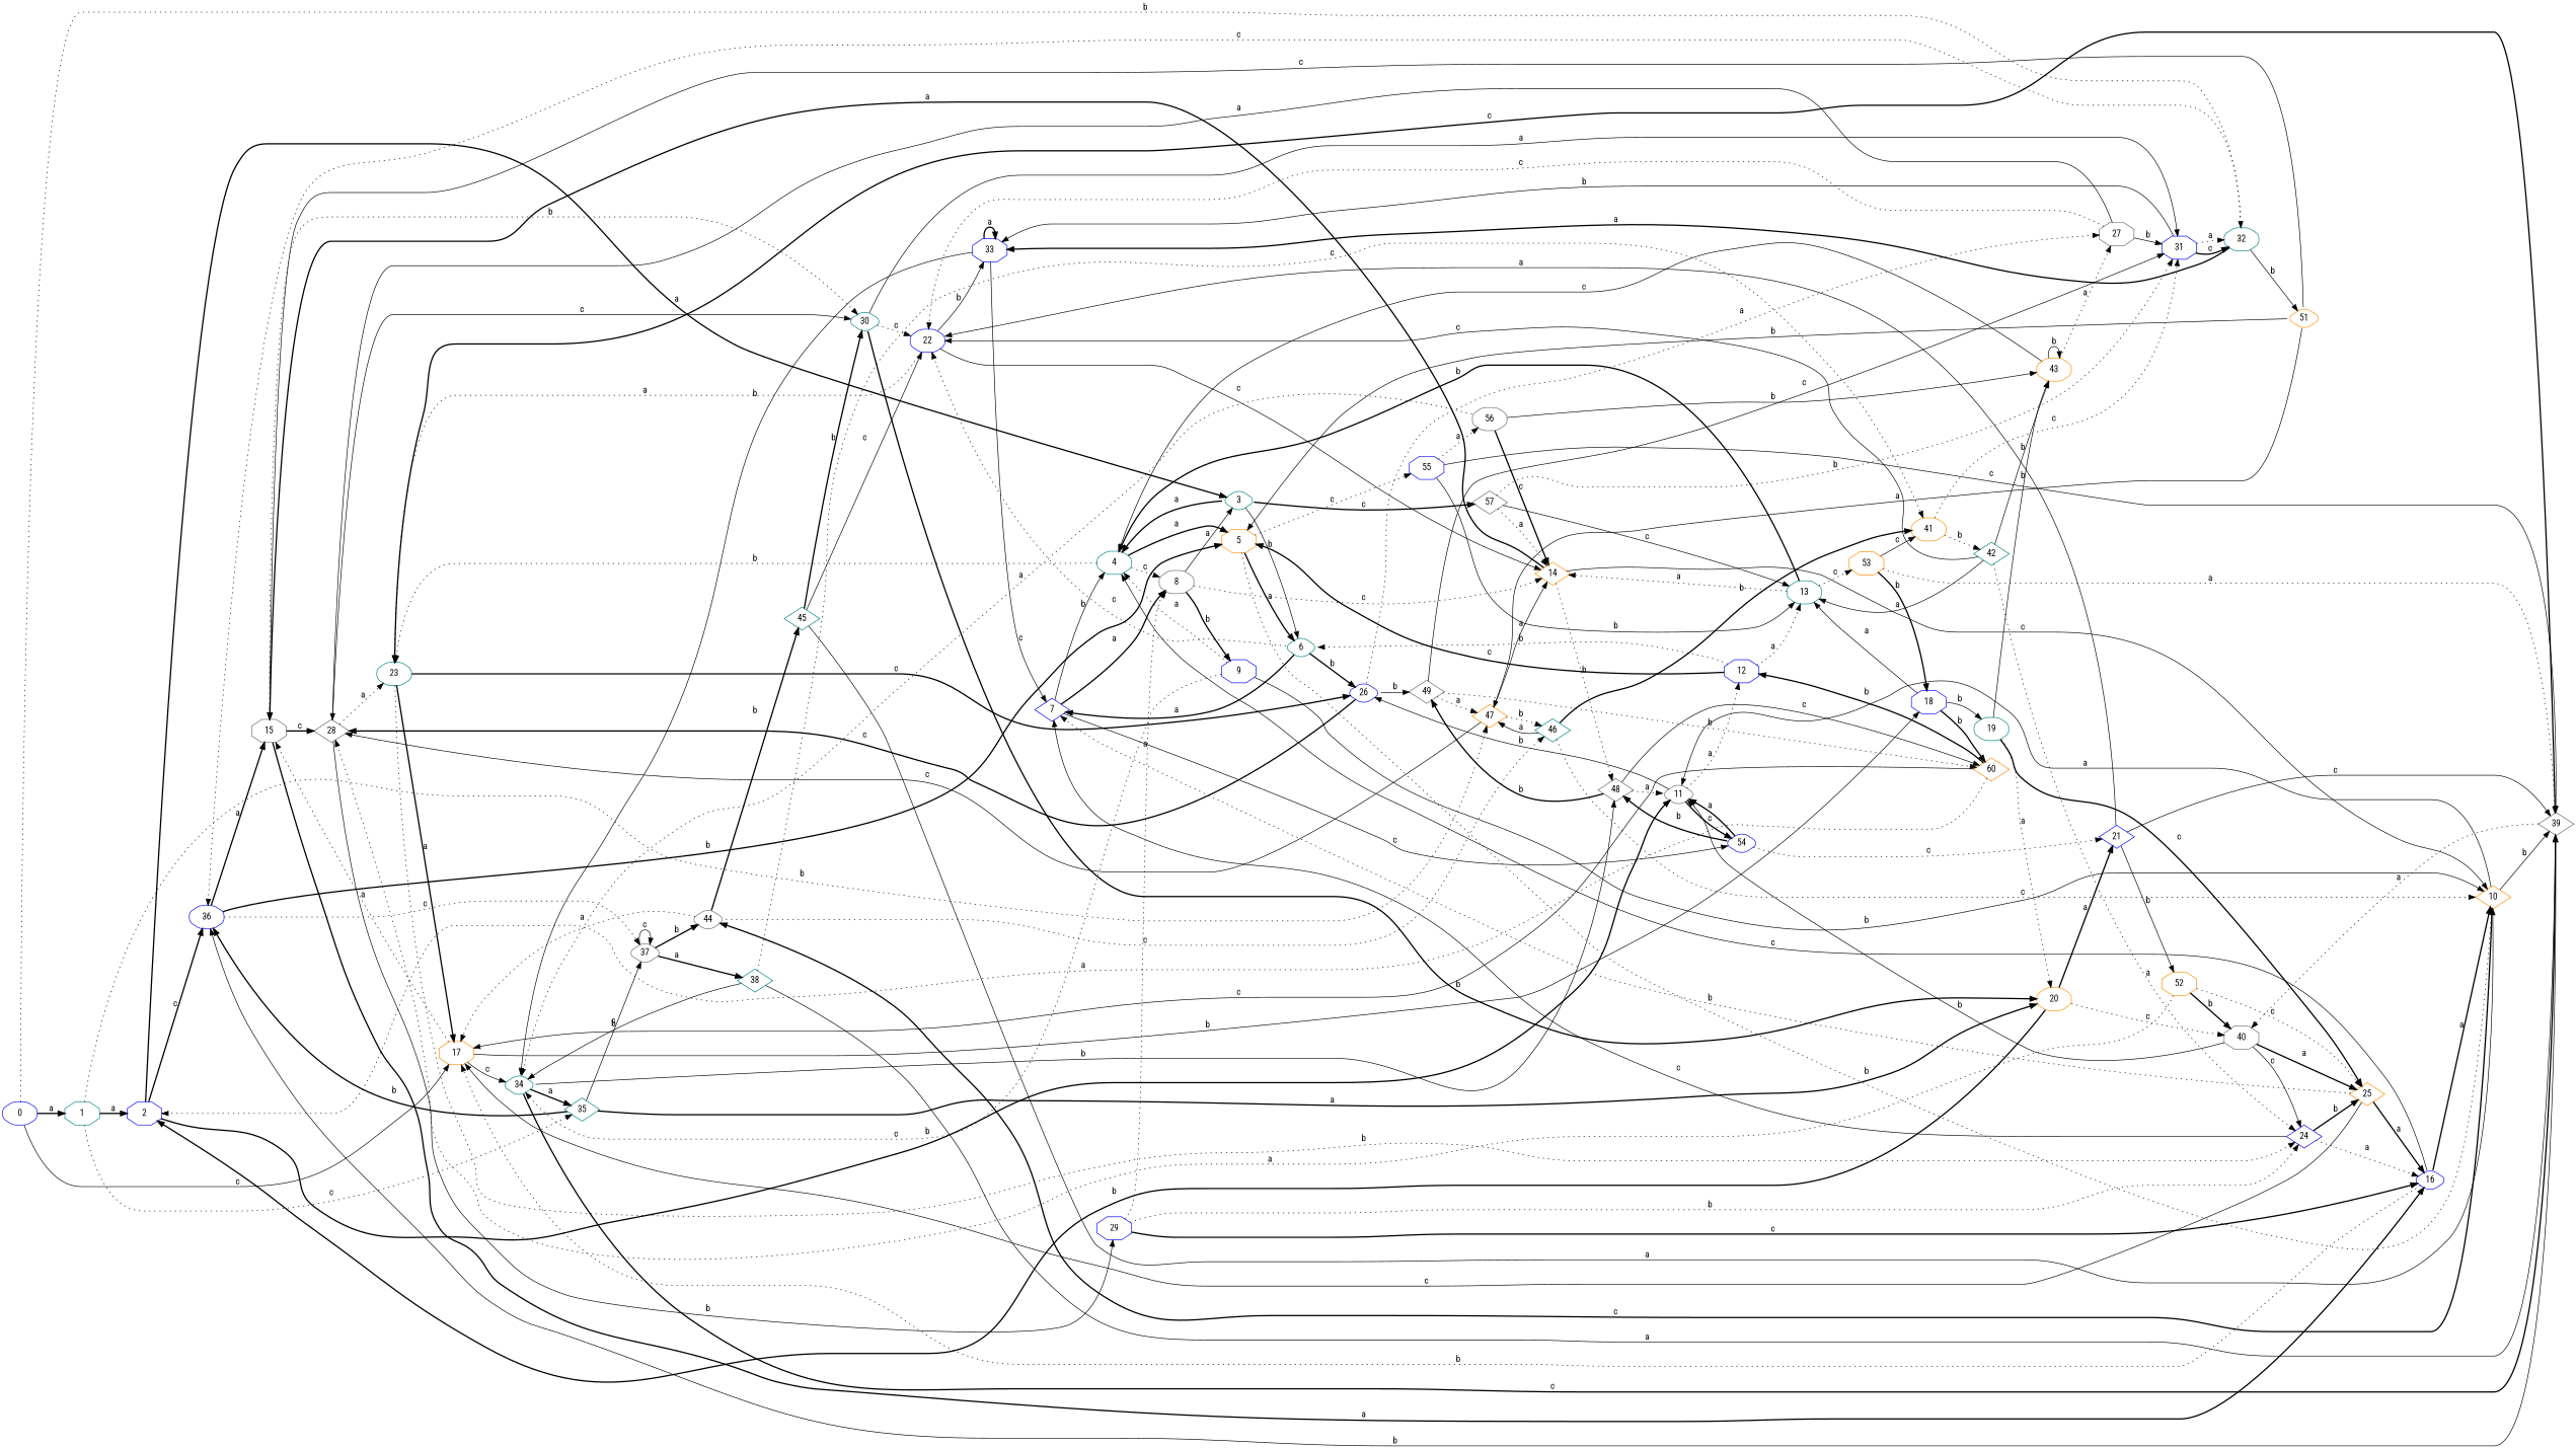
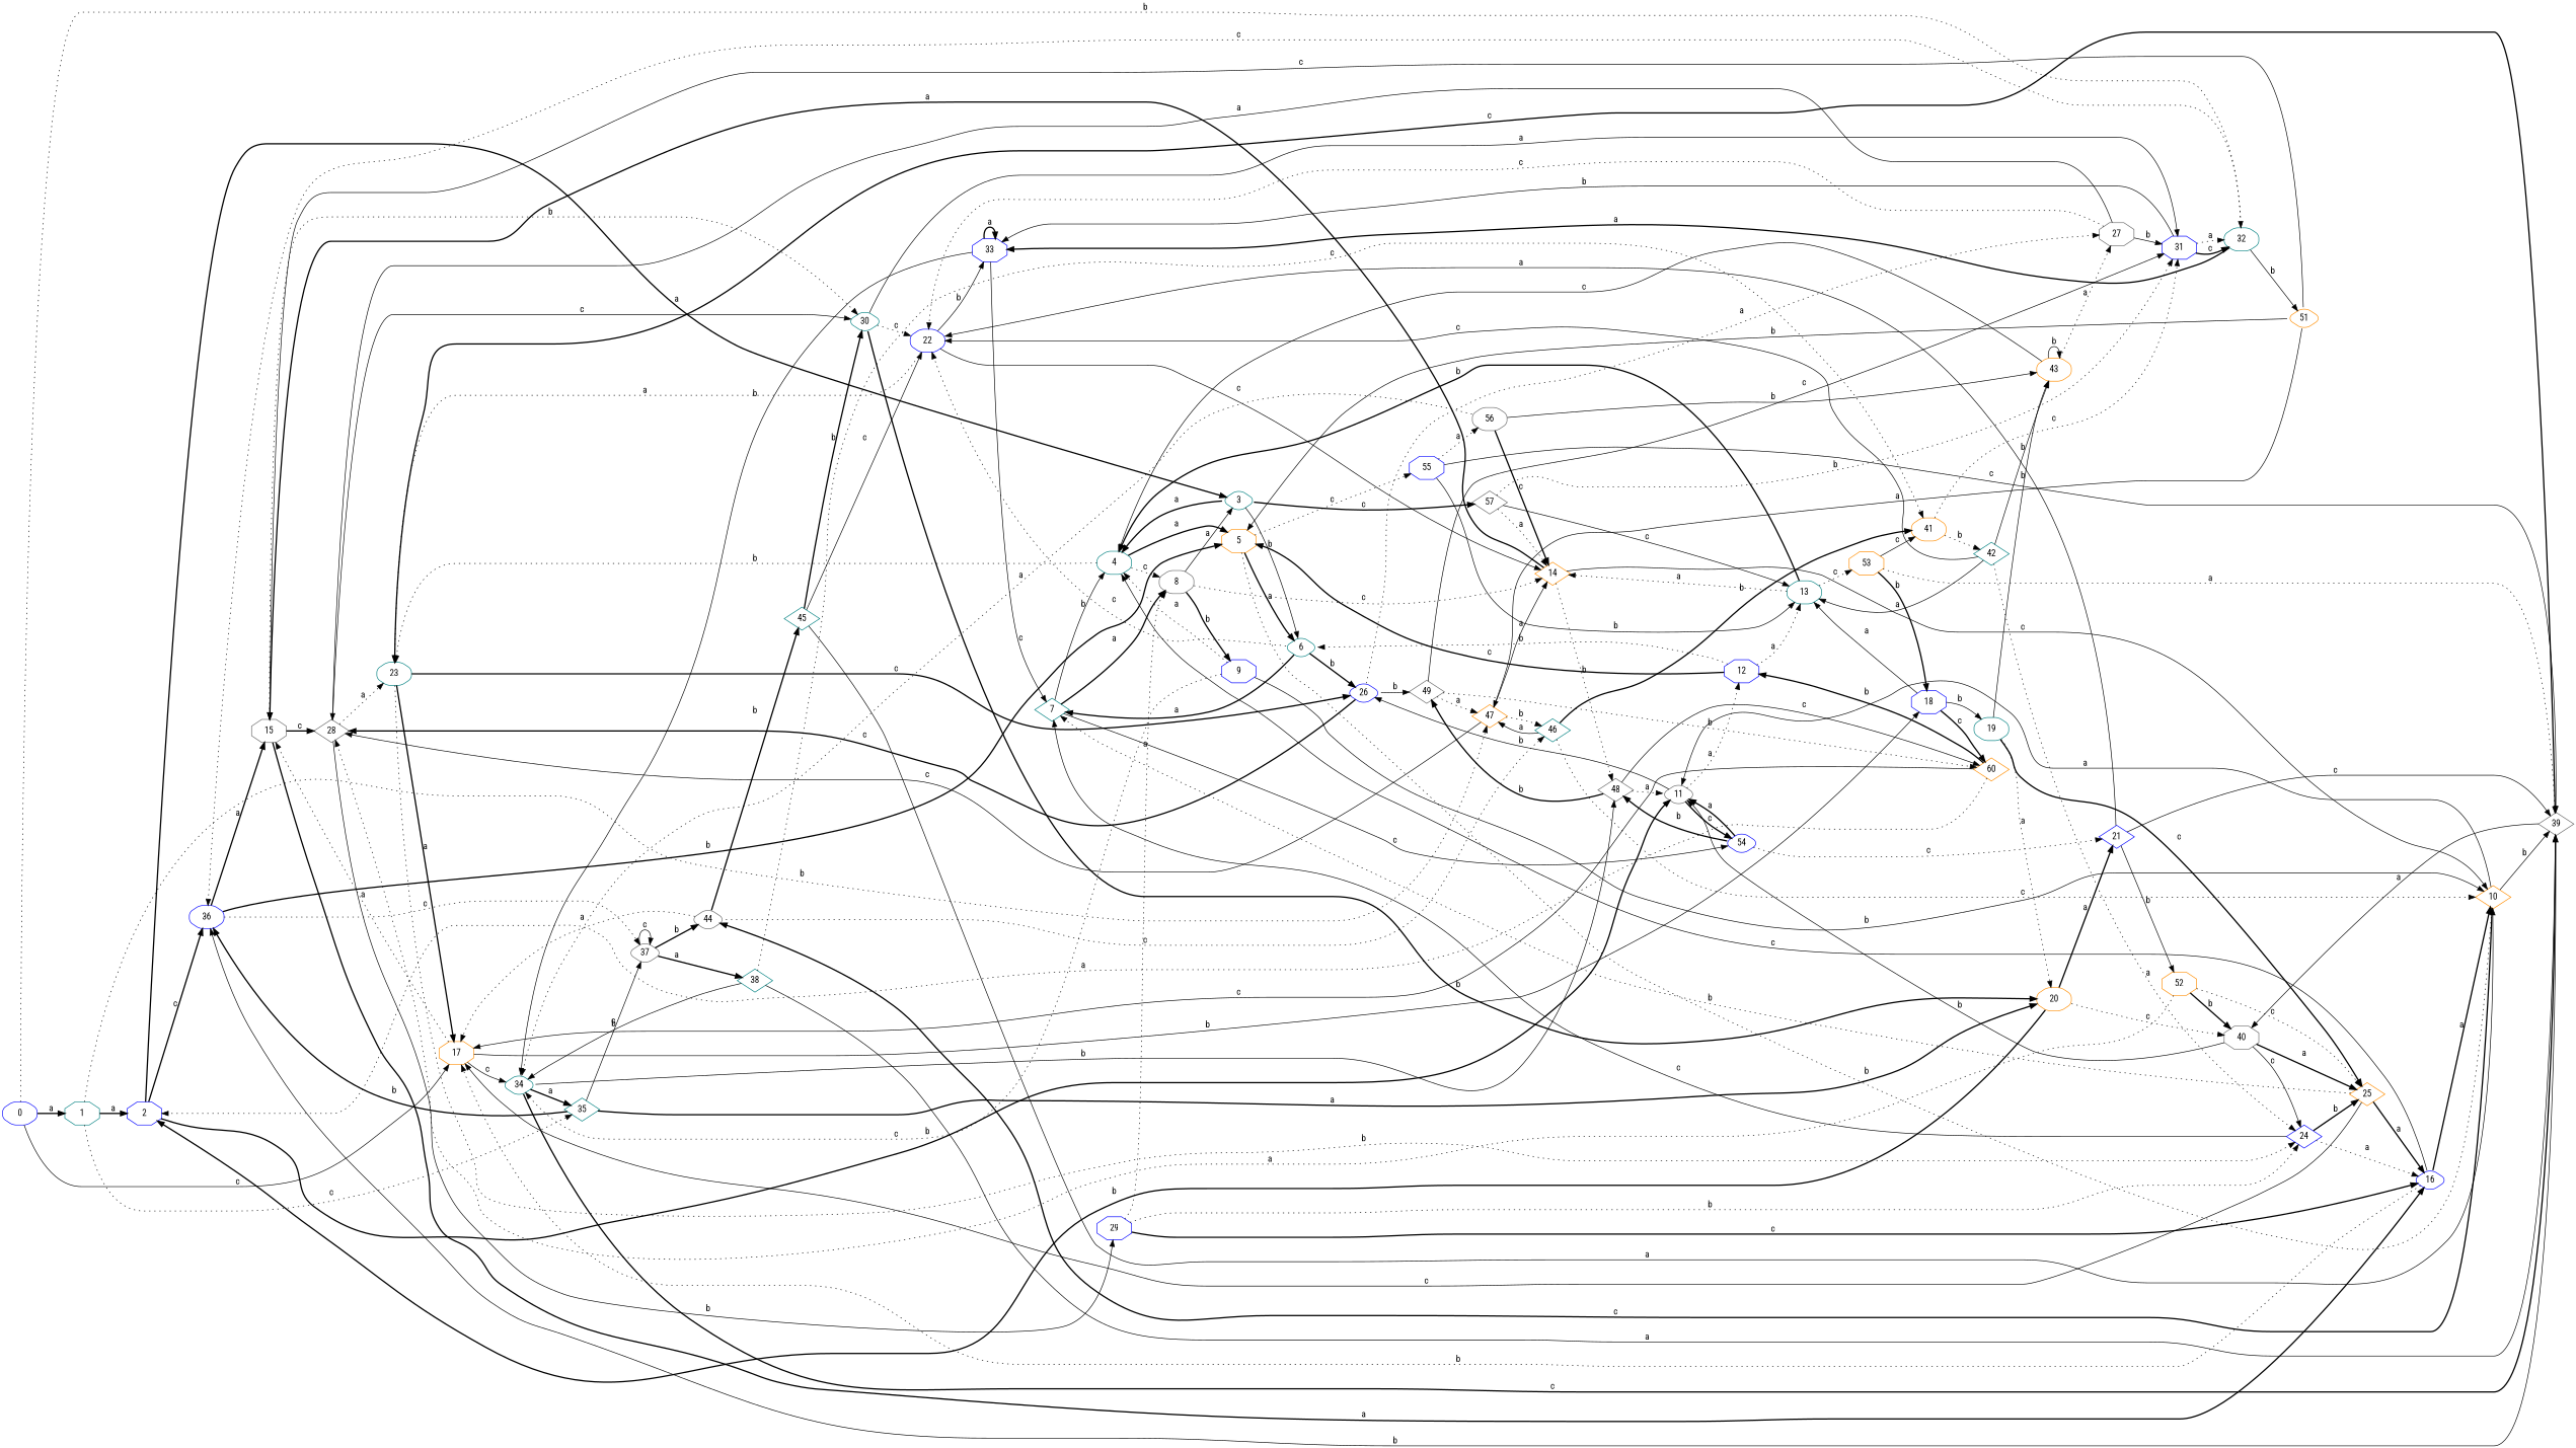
  digraph {
    fontname="Roboto Condensed"
    rankdir=LR
    node [color=blue fillcolor=white fontname="Roboto Condensed" shape=octagon style=filled]
    edge [fontname="Roboto Condensed" style=solid]
    n1 [label=0 style="rounded,filled"]
    n2 [color=teal label=1]
    n3 [color=darkorange label=17]
    n4 [color=teal label=32 style="rounded,filled"]
    n5 [label=2]
    n6 [color=teal label=35 shape=diamond]
    n7 [color=darkorange label=47 shape=diamond]
    n8 [color=teal label=34 shape=diamond style="rounded,filled"]
    n9 [color=gray40 label=15]
    n10 [label=18]
    n11 [label=36 style="rounded,filled"]
    n12 [label=33]
    n13 [color=darkorange label=51 shape=diamond style="rounded,filled"]
    n14 [color=teal label=3 shape=diamond style="rounded,filled"]
    n15 [color=gray40 label=11 shape=diamond style="rounded,filled"]
    n16 [color=darkorange label=20 style="rounded,filled"]
    n17 [color=gray40 label=37 shape=diamond style="rounded,filled"]
    n18 [color=darkorange label=14 shape=diamond]
    n19 [color=gray40 label=28 shape=diamond]
    n20 [color=teal label=46 shape=diamond]
    n21 [color=teal label=4 style="rounded,filled"]
    n22 [color=teal label=6 shape=diamond style="rounded,filled"]
    n23 [color=gray40 label=57 shape=diamond]
    n24 [label=26 shape=diamond style="rounded,filled"]
    n25 [label=54 shape=diamond style="rounded,filled"]
    n26 [label=12]
    n27 [color=darkorange label=5]
    n28 [color=gray40 label=8 style="rounded,filled"]
    n29 [color=teal label=23 style="rounded,filled"]
-   n30 [label=7 shape=diamond]
+   n30 [color=teal label=7 shape=diamond]
    n31 [label=22 style="rounded,filled"]
    n32 [color=teal label=13 style="rounded,filled"]
    n33 [label=31]
    n34 [color=darkorange label=10 shape=diamond]
    n35 [label=55]
    n36 [label=9]
    n37 [label=24 shape=diamond]
    n38 [color=gray40 label=39 shape=diamond]
    n39 [color=gray40 label=44 shape=diamond style="rounded,filled"]
    n40 [color=gray40 label=56 style="rounded,filled"]
    n41 [color=gray40 label=27]
    n42 [color=gray40 label=49 shape=diamond]
    n43 [color=gray40 label=48 shape=diamond]
    n44 [label=21 shape=diamond]
    n45 [color=gray40 label=40]
    n46 [color=teal label=45 shape=diamond]
    n47 [color=darkorange label=53]
    n48 [color=darkorange label=41 style="rounded,filled"]
    n49 [label=16 shape=diamond style="rounded,filled"]
    n50 [color=teal label=30 shape=diamond style="rounded,filled"]
    n51 [color=darkorange label=60 shape=diamond]
    n52 [label=29]
    n53 [color=teal label=19 style="rounded,filled"]
    n54 [color=darkorange label=25 shape=diamond]
    n55 [color=darkorange label=43 style="rounded,filled"]
    n56 [color=darkorange label=52]
    n57 [color=teal label=38 shape=diamond]
    n58 [color=teal label=42 shape=diamond]
    n1 -> n2 [label=a style=bold]
    n1 -> n3 [label=c]
    n1 -> n4 [label=b style=dotted]
    n2 -> n5 [label=a style=bold]
    n2 -> n6 [label=c style=dotted]
    n2 -> n7 [label=b style=dotted]
    n3 -> n8 [label=c]
    n3 -> n9 [label=a style=dotted]
    n3 -> n10 [label=b]
    n4 -> n11 [label=c style=dotted]
    n4 -> n12 [label=a style=bold]
    n4 -> n13 [label=b]
    n5 -> n11 [label=c style=bold]
    n5 -> n14 [label=a style=bold]
    n5 -> n15 [label=b style=bold]
    n6 -> n11 [label=b style=bold]
    n6 -> n16 [label=a style=bold]
    n6 -> n17 [label=c]
    n7 -> n18 [label=a]
    n7 -> n19 [label=c]
    n7 -> n20 [label=b style=dotted]
    n8 -> n6 [label=a style=bold]
    n8 -> n38 [label=c style=bold]
    n8 -> n43 [label=b]
    n9 -> n19 [label=c style=bold]
    n9 -> n49 [label=a style=bold]
    n9 -> n50 [label=b style=dotted]
    n10 -> n32 [label=a]
-   n10 -> n51 [label=b style=bold]
+   n10 -> n51 [label=c style=bold]
    n10 -> n53 [label=b]
    n11 -> n9 [label=a style=bold]
    n11 -> n17 [label=c style=dotted]
    n11 -> n27 [label=b style=bold]
    n12 -> n8 [label=b]
    n12 -> n12 [label=a style=bold]
    n12 -> n30 [label=c]
    n13 -> n7 [label=a]
    n13 -> n9 [label=c]
    n13 -> n27 [label=b]
    n14 -> n21 [label=a style=bold]
    n14 -> n22 [label=b]
    n14 -> n23 [label=c style=bold]
    n15 -> n24 [label=b]
    n15 -> n25 [label=c style=bold]
    n15 -> n26 [label=a style=dotted]
    n16 -> n5 [label=b style=bold]
    n16 -> n44 [label=a style=bold]
    n16 -> n45 [label=c style=dotted]
    n17 -> n17 [label=c]
    n17 -> n39 [label=b style=bold]
    n17 -> n57 [label=a style=bold]
    n18 -> n9 [label=a style=bold]
    n18 -> n34 [label=c]
    n18 -> n43 [label=b style=dotted]
    n19 -> n29 [label=a style=dotted]
    n19 -> n50 [label=c]
    n19 -> n52 [label=b]
    n20 -> n7 [label=a]
    n20 -> n34 [label=c style=dotted]
    n20 -> n48 [label=b style=bold]
    n21 -> n27 [label=a style=bold]
    n21 -> n28 [label=c style=dotted]
    n21 -> n29 [label=b style=dotted]
    n22 -> n24 [label=b style=bold]
    n22 -> n30 [label=a style=bold]
    n22 -> n31 [label=c style=dotted]
    n23 -> n18 [label=a style=dotted]
    n23 -> n32 [label=c]
    n23 -> n33 [label=b style=dotted]
    n24 -> n19 [label=c style=bold]
    n24 -> n41 [label=a style=dotted]
    n24 -> n42 [label=b]
    n25 -> n15 [label=a style=bold]
    n25 -> n43 [label=b style=bold]
    n25 -> n44 [label=c style=dotted]
    n26 -> n22 [label=b style=dotted]
    n26 -> n27 [label=c style=bold]
    n26 -> n32 [label=a style=dotted]
    n27 -> n22 [label=a style=bold]
    n27 -> n34 [label=b style=dotted]
    n27 -> n35 [label=c style=dotted]
    n28 -> n14 [label=a]
    n28 -> n18 [label=c style=dotted]
    n28 -> n36 [label=b style=bold]
    n29 -> n3 [label=a style=bold]
    n29 -> n24 [label=c style=bold]
    n29 -> n37 [label=b style=dotted]
    n30 -> n21 [label=b]
    n30 -> n25 [label=c]
    n30 -> n28 [label=a style=bold]
    n31 -> n12 [label=b]
    n31 -> n18 [label=c]
    n31 -> n29 [label=a style=dotted]
    n32 -> n18 [label=a style=dotted]
    n32 -> n21 [label=b style=bold]
    n32 -> n47 [label=c style=dotted]
    n33 -> n4 [label=a style=dotted]
    n33 -> n4 [label=c style=bold]
    n33 -> n12 [label=b]
    n34 -> n15 [label=a]
    n34 -> n38 [label=b]
    n34 -> n39 [label=c style=bold]
    n35 -> n32 [label=b]
    n35 -> n38 [label=c]
    n35 -> n40 [label=a style=dotted]
    n36 -> n8 [label=c style=dotted]
    n36 -> n21 [label=a style=dotted]
    n36 -> n34 [label=b]
    n37 -> n30 [label=c]
    n37 -> n49 [label=a style=dotted]
    n37 -> n54 [label=b style=bold]
    n38 -> n11 [label=b]
    n38 -> n29 [label=c style=bold]
-   n38 -> n45 [label=a style=dotted]
+   n38 -> n45 [label=a]
    n39 -> n3 [label=a style=dotted]
    n39 -> n20 [label=c style=dotted]
    n39 -> n46 [label=b style=bold]
    n40 -> n8 [label=a style=dotted]
    n40 -> n18 [label=c style=bold]
    n40 -> n55 [label=b]
    n41 -> n19 [label=a]
    n41 -> n31 [label=c style=dotted]
    n41 -> n33 [label=b]
    n42 -> n7 [label=a style=dotted]
    n42 -> n33 [label=c]
    n42 -> n51 [label=b style=dotted]
    n43 -> n15 [label=a style=dotted]
    n43 -> n42 [label=b style=bold]
    n43 -> n51 [label=c]
    n44 -> n31 [label=a]
    n44 -> n38 [label=c]
    n44 -> n56 [label=b]
    n45 -> n15 [label=b]
    n45 -> n37 [label=c]
    n45 -> n54 [label=a style=bold]
    n46 -> n31 [label=c]
    n46 -> n34 [label=a]
    n46 -> n50 [label=b style=bold]
    n47 -> n10 [label=b style=bold]
    n47 -> n38 [label=a style=dotted]
    n47 -> n48 [label=c]
    n48 -> n33 [label=c style=dotted]
    n48 -> n58 [label=b style=dotted]
    n49 -> n3 [label=b style=dotted]
    n49 -> n21 [label=c]
    n49 -> n34 [label=a style=bold]
    n50 -> n16 [label=b style=bold]
    n50 -> n31 [label=c style=dotted]
    n50 -> n33 [label=a]
    n51 -> n3 [label=c]
    n51 -> n5 [label=a style=dotted]
    n51 -> n26 [label=b style=bold]
    n52 -> n28 [label=a style=dotted]
    n52 -> n37 [label=b style=dotted]
    n52 -> n49 [label=c style=bold]
    n53 -> n16 [label=a style=dotted]
    n53 -> n54 [label=c style=bold]
    n53 -> n55 [label=b]
    n54 -> n3 [label=c]
    n54 -> n30 [label=b style=dotted]
    n54 -> n49 [label=a style=bold]
    n55 -> n21 [label=c]
    n55 -> n41 [label=a style=dotted]
    n55 -> n55 [label=b]
    n56 -> n19 [label=a style=dotted]
    n56 -> n45 [label=b style=bold]
    n56 -> n54 [label=c style=dotted]
    n57 -> n8 [label=b]
    n57 -> n38 [label=a]
    n57 -> n48 [label=c style=dotted]
    n58 -> n31 [label=c]
    n58 -> n32 [label=a]
    n58 -> n37 [label=a style=dotted]
    n58 -> n55 [label=b]
  }
